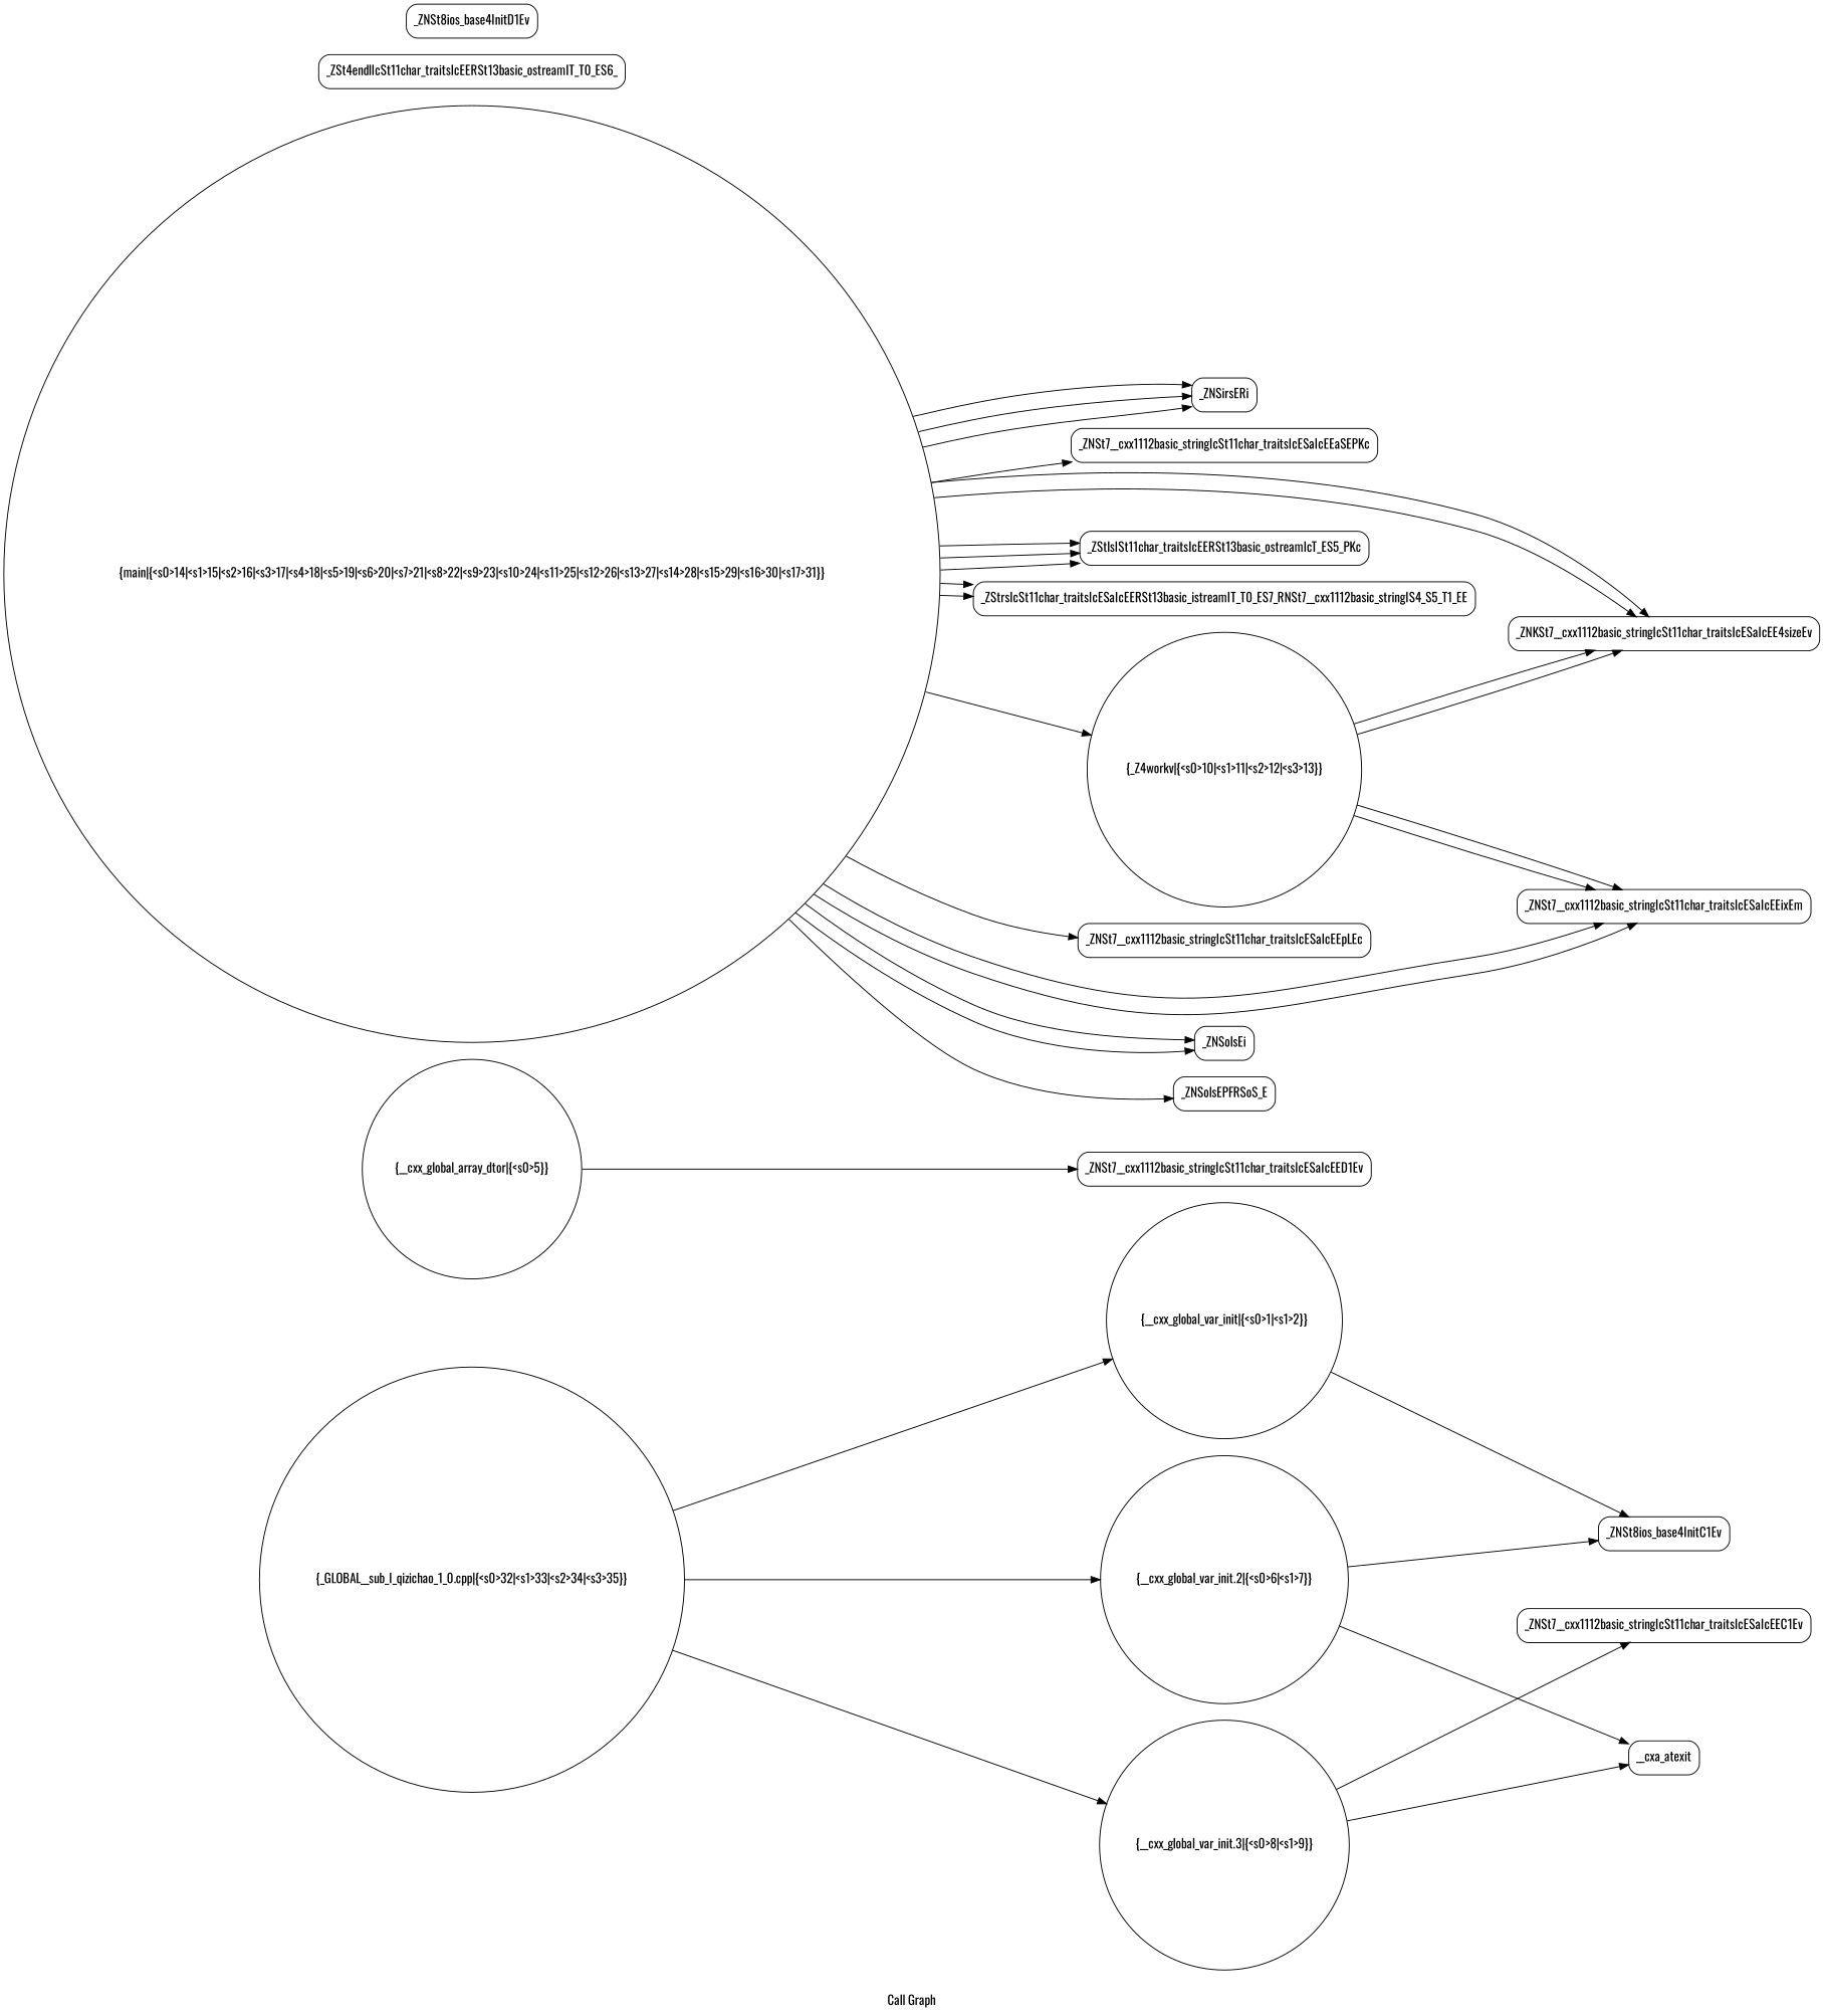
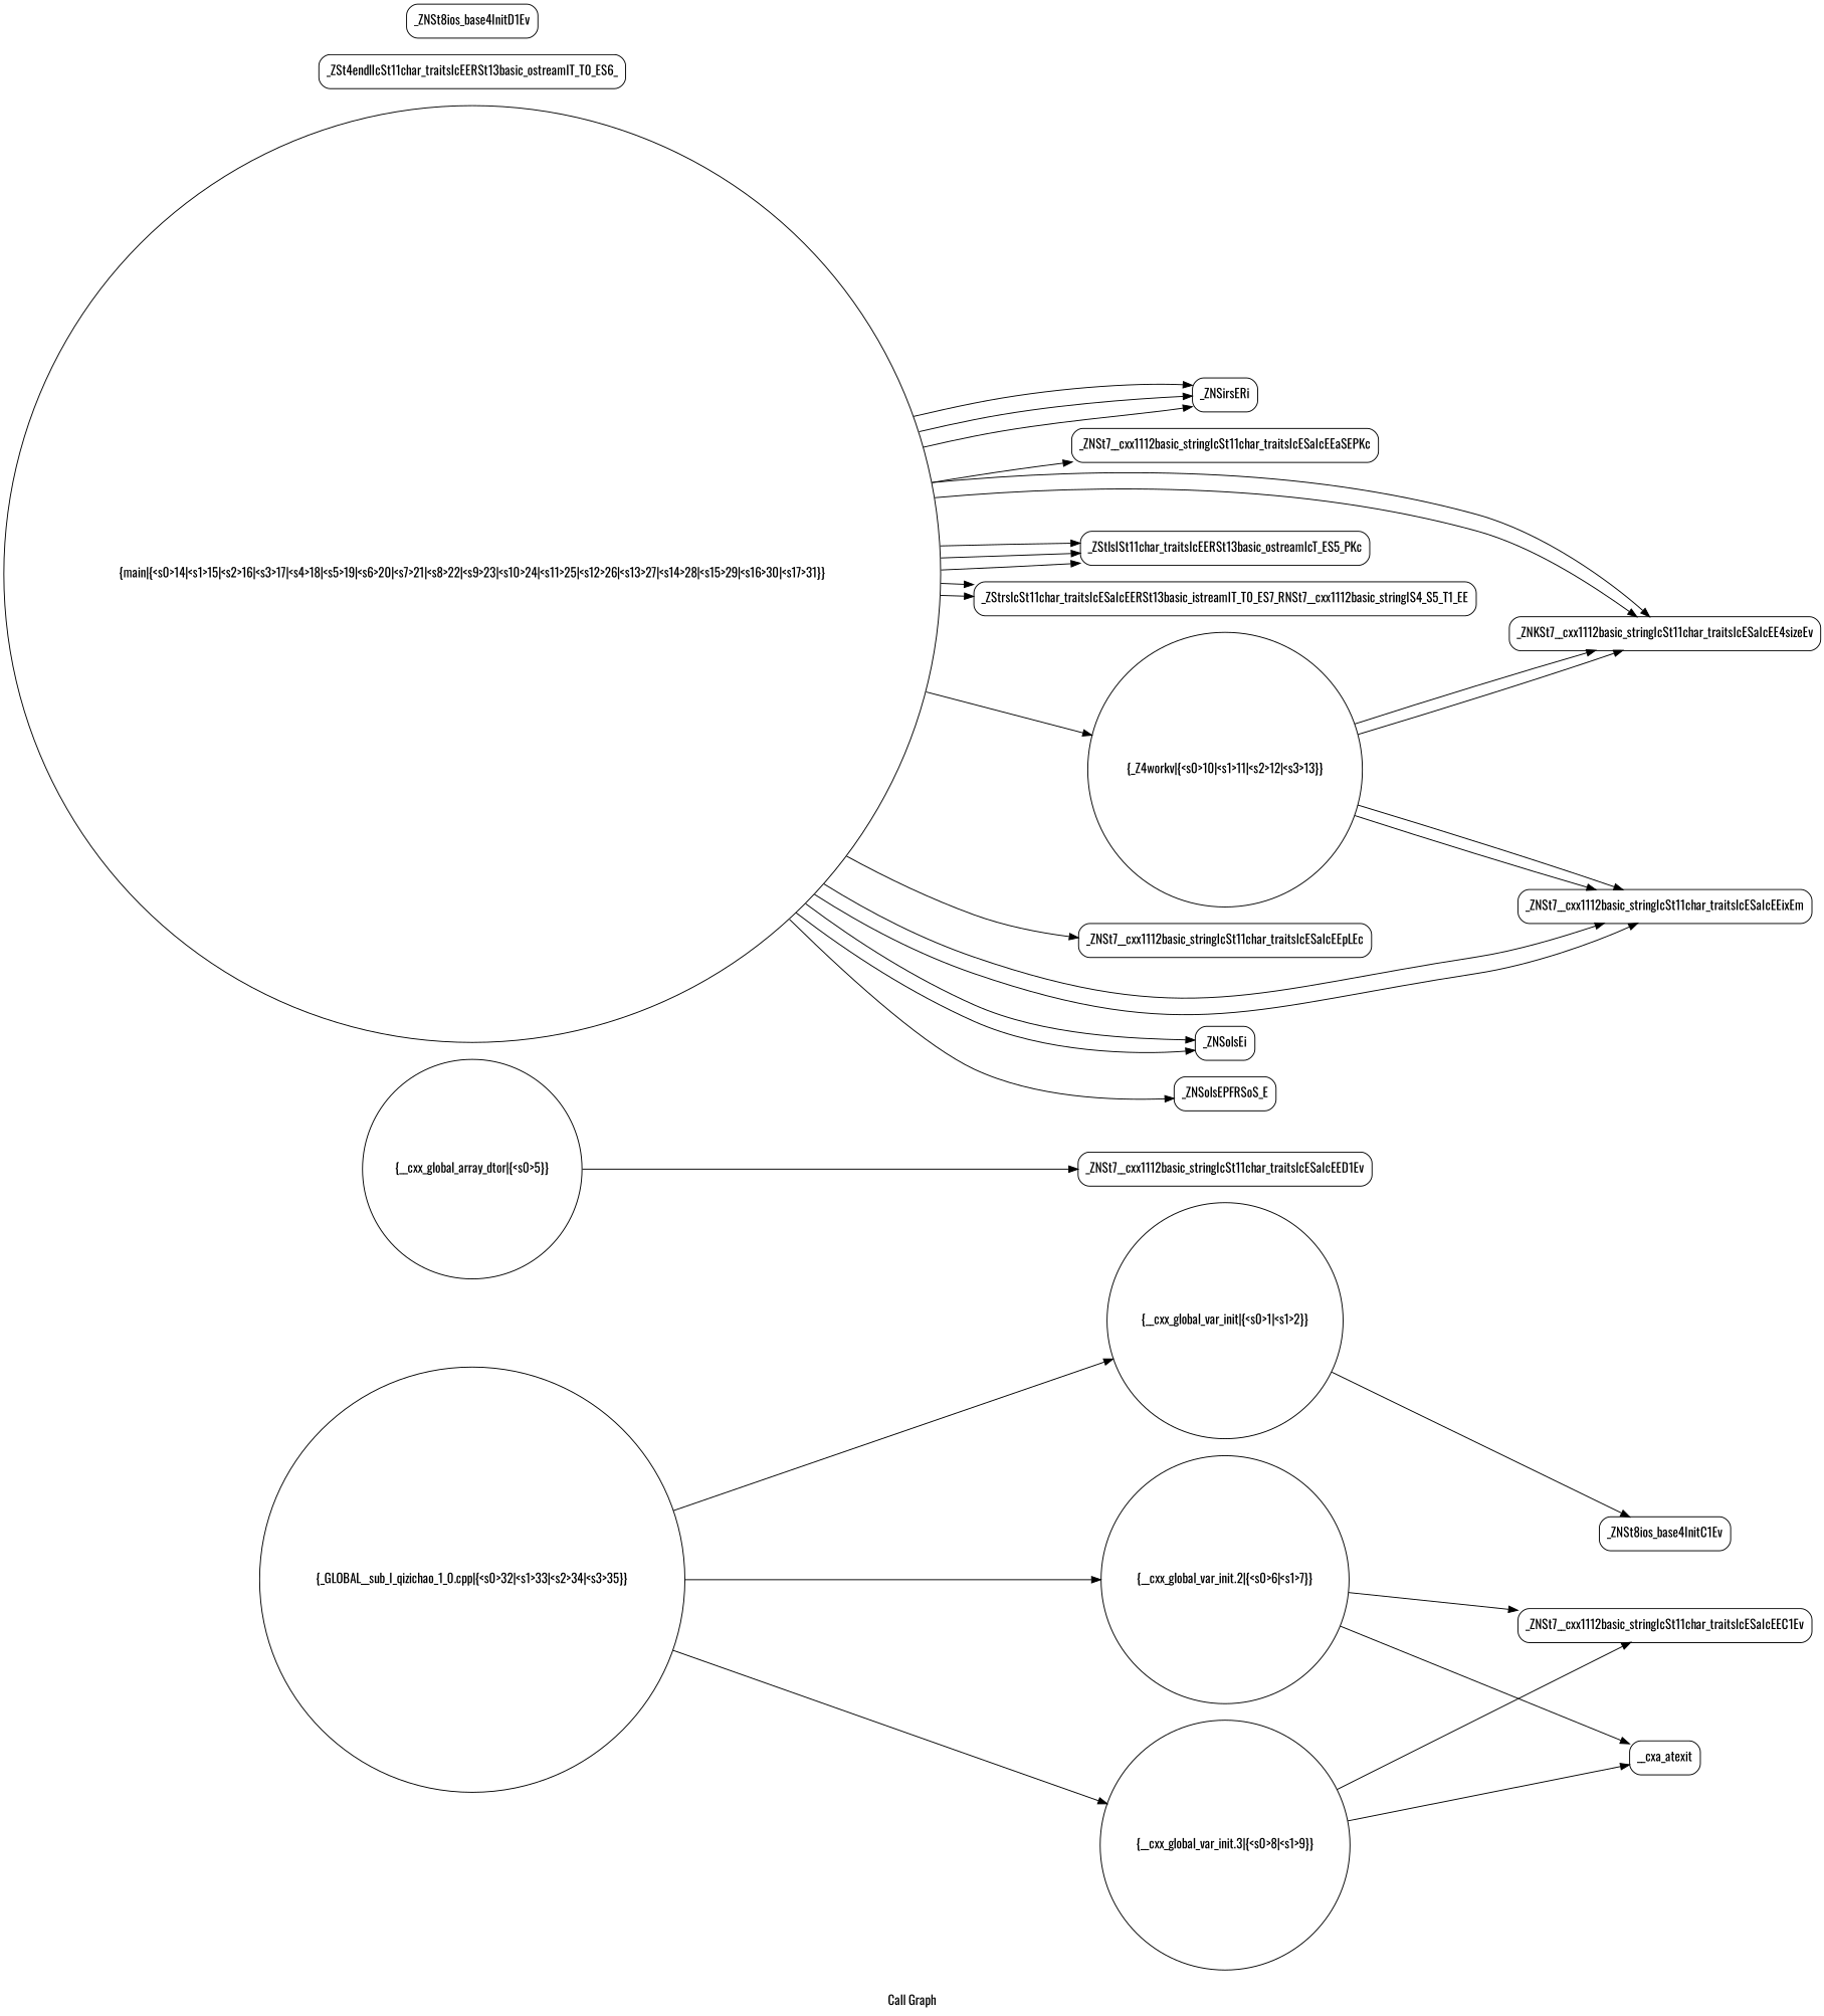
  digraph {
    fontname=Oswald
    label="Call Graph"
    rankdir=LR
    node [fontname=Oswald shape=Mrecord]
    edge [color=black fontname=Oswald tailport=s0]
    n1 [label="{__cxx_global_var_init|{<s0>1|<s1>2}}" shape=circle]
    n2 [label="{_ZNSt8ios_base4InitC1Ev}"]
    n3 [label="{__cxa_atexit}"]
    n4 [label="{_ZNSt7__cxx1112basic_stringIcSt11char_traitsIcESaIcEED1Ev}"]
    n5 [label="{_ZNSirsERi}"]
    n6 [label="{_ZSt4endlIcSt11char_traitsIcEERSt13basic_ostreamIT_T0_ES6_}"]
    n7 [label="{_ZNSt8ios_base4InitD1Ev}"]
    n8 [label="{__cxx_global_var_init.3|{<s0>8|<s1>9}}" shape=circle]
    n9 [label="{_ZNSt7__cxx1112basic_stringIcSt11char_traitsIcESaIcEEC1Ev}"]
    n10 [label="{_ZNSt7__cxx1112basic_stringIcSt11char_traitsIcESaIcEEaSEPKc}"]
    n11 [label="{_ZNKSt7__cxx1112basic_stringIcSt11char_traitsIcESaIcEE4sizeEv}"]
    n12 [label="{_ZStlsISt11char_traitsIcEERSt13basic_ostreamIcT_ES5_PKc}"]
    n13 [label="{__cxx_global_array_dtor|{<s0>5}}" shape=circle]
    n14 [label="{main|{<s0>14|<s1>15|<s2>16|<s3>17|<s4>18|<s5>19|<s6>20|<s7>21|<s8>22|<s9>23|<s10>24|<s11>25|<s12>26|<s13>27|<s14>28|<s15>29|<s16>30|<s17>31}}" shape=circle]
    n15 [label="{_ZStrsIcSt11char_traitsIcESaIcEERSt13basic_istreamIT_T0_ES7_RNSt7__cxx1112basic_stringIS4_S5_T1_EE}"]
    n16 [label="{_ZNSt7__cxx1112basic_stringIcSt11char_traitsIcESaIcEEixEm}"]
    n17 [label="{_ZNSt7__cxx1112basic_stringIcSt11char_traitsIcESaIcEEpLEc}"]
    n18 [label="{_Z4workv|{<s0>10|<s1>11|<s2>12|<s3>13}}" shape=circle]
    n19 [label="{_ZNSolsEi}"]
    n20 [label="{_ZNSolsEPFRSoS_E}"]
    n21 [label="{__cxx_global_var_init.2|{<s0>6|<s1>7}}" shape=circle]
    n22 [label="{_GLOBAL__sub_I_qizichao_1_0.cpp|{<s0>32|<s1>33|<s2>34|<s3>35}}" shape=circle]
    n1 -> n2
    n8 -> n3 [tailport=s1]
    n8 -> n9
    n13 -> n4
    n14 -> n5
    n14 -> n5 [tailport=s2]
    n14 -> n5 [tailport=s3]
    n14 -> n10 [tailport=s8]
    n14 -> n11 [tailport=s5]
    n14 -> n11 [tailport=s6]
    n14 -> n12 [tailport=s12]
    n14 -> n12 [tailport=s14]
    n14 -> n12 [tailport=s15]
    n14 -> n15 [tailport=s1]
    n14 -> n15 [tailport=s4]
    n14 -> n16 [tailport=s7]
    n14 -> n16 [tailport=s9]
    n14 -> n17 [tailport=s10]
    n14 -> n18 [tailport=s11]
    n14 -> n19 [tailport=s13]
    n14 -> n19 [tailport=s16]
    n14 -> n20 [tailport=s17]
    n18 -> n11
    n18 -> n11 [tailport=s1]
    n18 -> n16 [tailport=s2]
    n18 -> n16 [tailport=s3]
    n21 -> n3 [tailport=s1]
-   n21 -> n2
+   n21 -> n9
    n22 -> n1
    n22 -> n8 [tailport=s3]
    n22 -> n21 [tailport=s2]
  }
